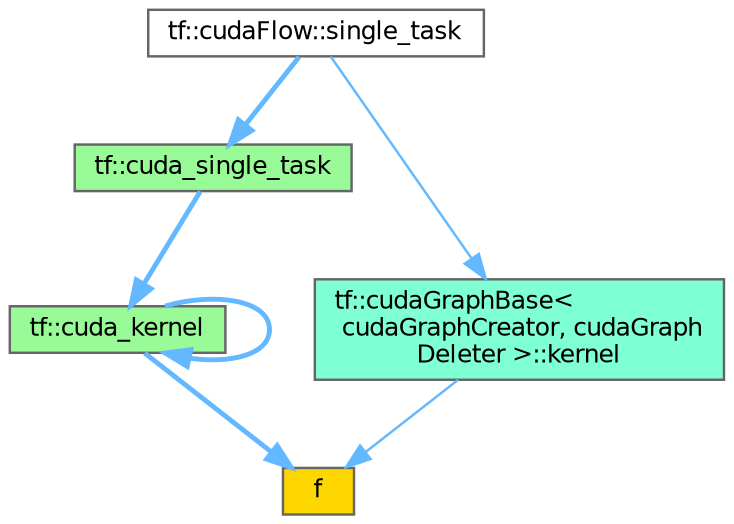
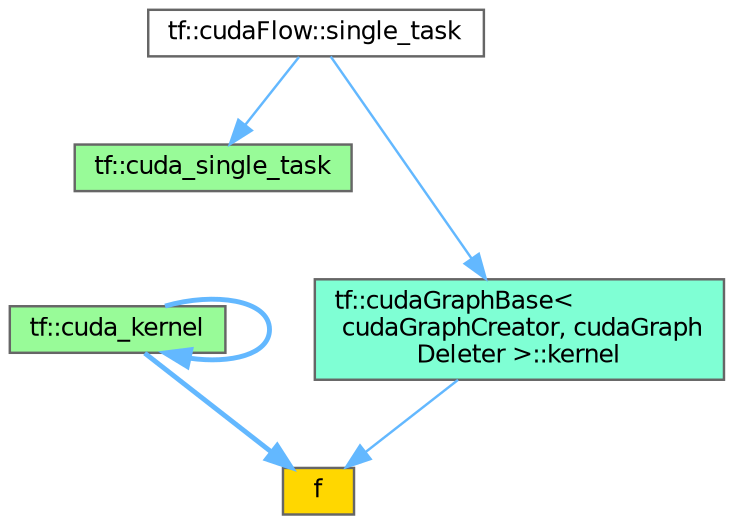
  digraph {
    rankdir=TB
    node [color=grey40 fillcolor=palegreen fontname=Helvetica fontsize=10 shape=box style=filled]
    edge [color=steelblue1 fontname=Helvetica fontsize=10 labelfontname=Helvetica labelfontsize=10 style=solid]
    n1 [color=gray40 fillcolor=white fontcolor=black height=0.2 label="tf::cudaFlow::single_task" width=0.4]
    n2 [height=0.2 label="tf::cuda_single_task" width=0.4]
    n3 [fillcolor=aquamarine height=0.2 label="tf::cudaGraphBase\<\l cudaGraphCreator, cudaGraph\lDeleter \>::kernel" width=0.4]
    n4 [height=0.2 label="tf::cuda_kernel" width=0.4]
    n5 [fillcolor=gold height=0.2 label=f width=0.4]
-   n1 -> n2 [style=bold]
+   n1 -> n2
    n1 -> n3
-   n2 -> n4 [style=bold]
    n3 -> n5
    n4 -> n4 [style=bold]
    n4 -> n5 [style=bold]
  }
